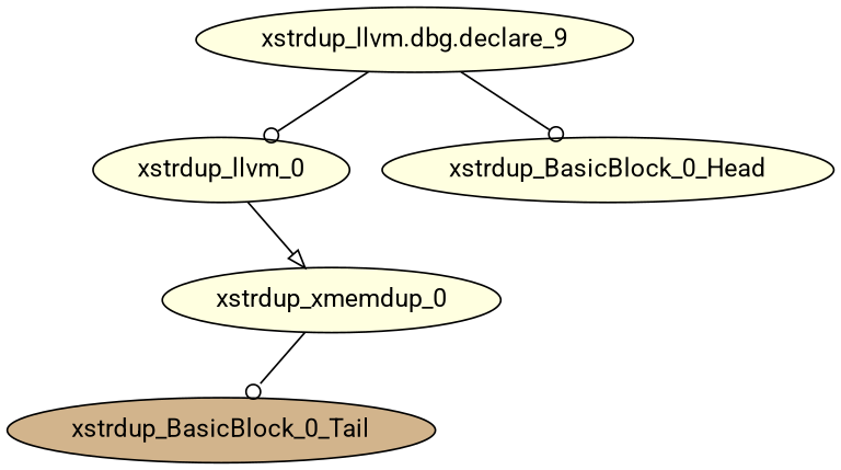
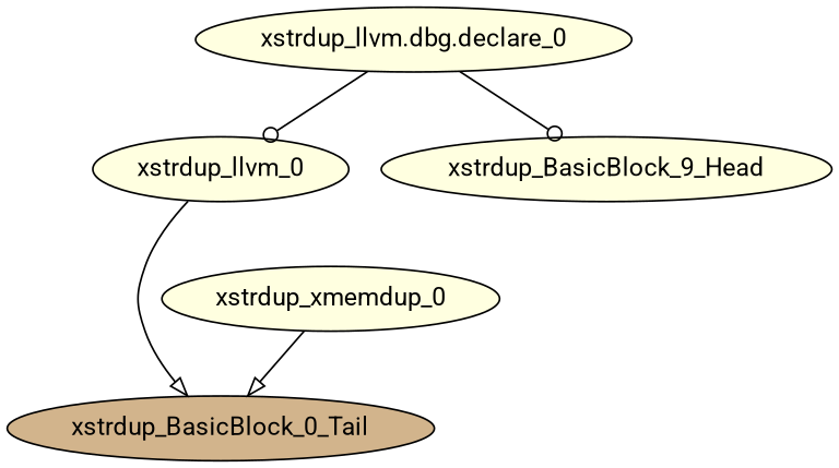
  digraph {
    fontname=Roboto
    node [fillcolor=lightyellow fontname=Roboto style=filled]
    edge [arrowhead=onormal fontname=Roboto]
    xstrdup_BasicBlock_0_Tail [fillcolor=tan]
    xstrdup_xmemdup_0
    n3 [label=xstrdup_llvm_0]
-   "xstrdup_llvm.dbg.declare_0" [label="xstrdup_llvm.dbg.declare_9"]
-   xstrdup_BasicBlock_0_Head
-   xstrdup_xmemdup_0 -> xstrdup_BasicBlock_0_Tail [arrowhead=odot]
-   n3 -> xstrdup_xmemdup_0
+   "xstrdup_llvm.dbg.declare_0"
+   xstrdup_BasicBlock_0_Head [label=xstrdup_BasicBlock_9_Head]
+   xstrdup_xmemdup_0 -> xstrdup_BasicBlock_0_Tail
+   n3 -> xstrdup_BasicBlock_0_Tail
    "xstrdup_llvm.dbg.declare_0" -> n3 [arrowhead=odot]
    "xstrdup_llvm.dbg.declare_0" -> xstrdup_BasicBlock_0_Head [arrowhead=odot]
  }
